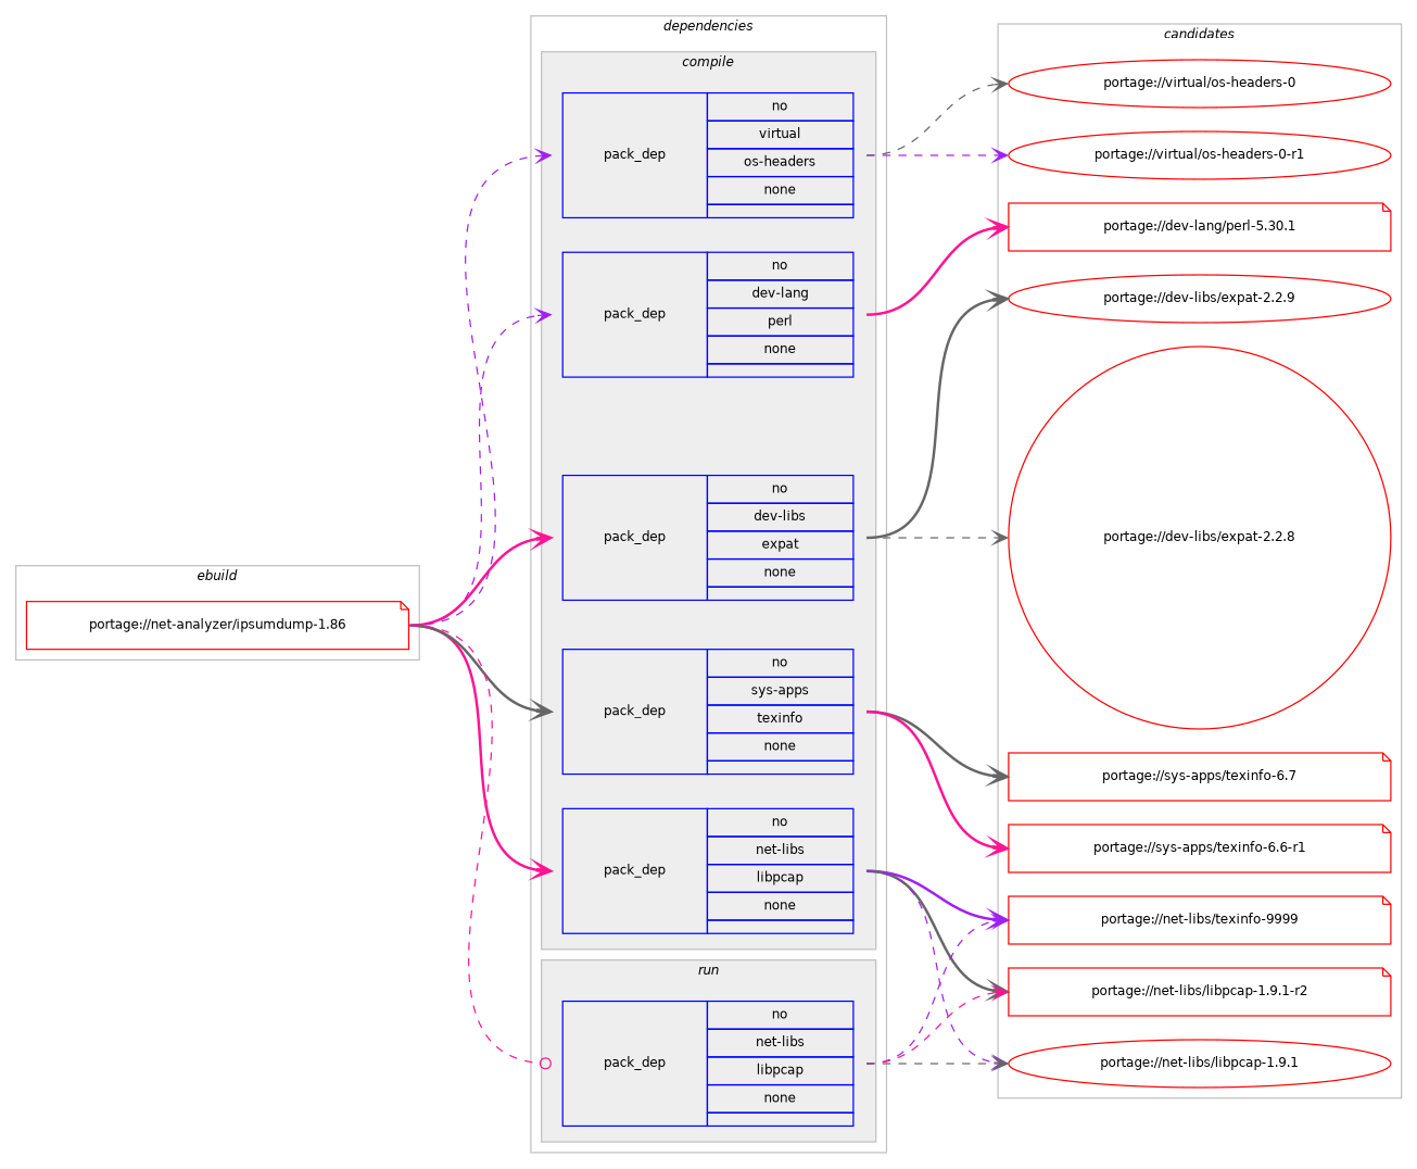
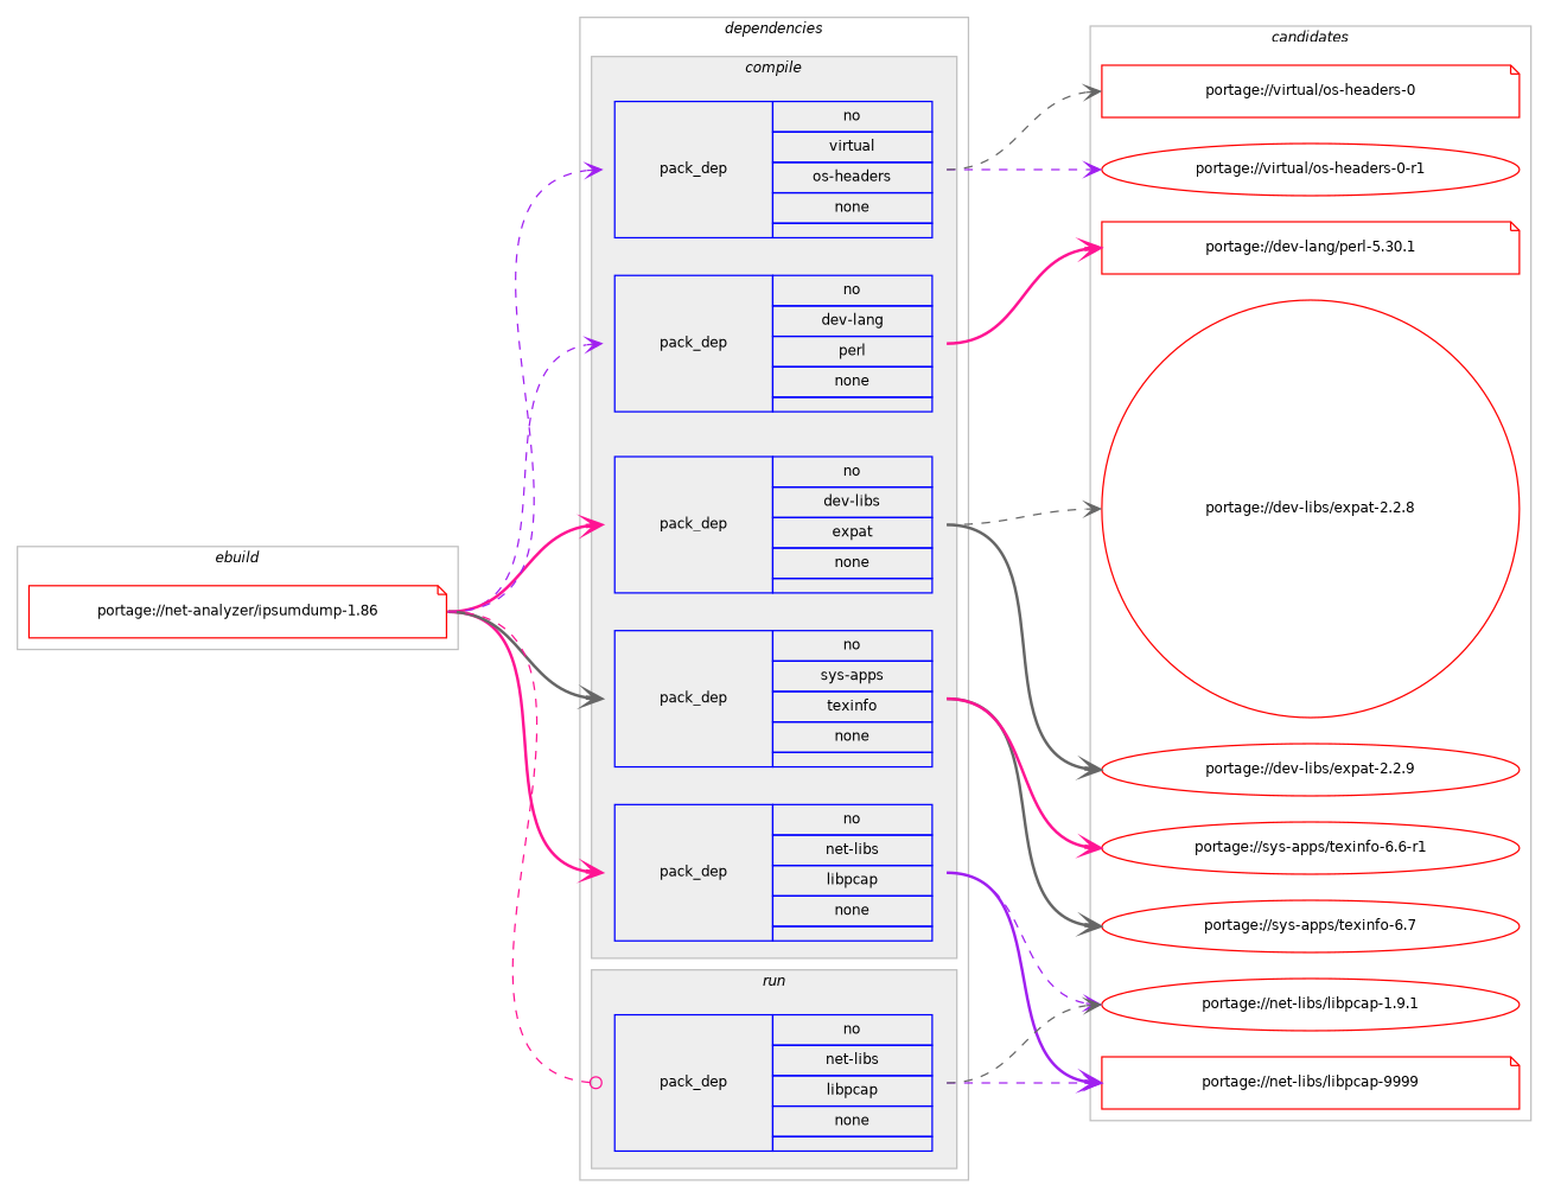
  digraph {
    compound=true
    concentrate=true
    fontname=Helvetica
    fontsize=10
    newrank=true
    rankdir=LR
    ranksep=1.5
    node [color=red fontname=Helvetica fontsize=10 shape=note]
    edge [arrowhead=vee color=gray40 headport=w style=dashed tailport=e weight=100]
    n1 [label="portage://net-analyzer/ipsumdump-1.86" width=4]
    n2 [color=blue label=<<TABLE BORDER="0" CELLBORDER="1" CELLSPACING="0" CELLPADDING="4" WIDTH="220"><TR><TD ROWSPAN="6" CELLPADDING="30">pack_dep</TD></TR><TR><TD WIDTH="110">no</TD></TR><TR><TD>dev-lang</TD></TR><TR><TD>perl</TD></TR><TR><TD>none</TD></TR><TR><TD></TD></TR></TABLE>> shape=none]
    n3 [color=blue label=<<TABLE BORDER="0" CELLBORDER="1" CELLSPACING="0" CELLPADDING="4" WIDTH="220"><TR><TD ROWSPAN="6" CELLPADDING="30">pack_dep</TD></TR><TR><TD WIDTH="110">no</TD></TR><TR><TD>dev-libs</TD></TR><TR><TD>expat</TD></TR><TR><TD>none</TD></TR><TR><TD></TD></TR></TABLE>> shape=none]
    n4 [color=blue label=<<TABLE BORDER="0" CELLBORDER="1" CELLSPACING="0" CELLPADDING="4" WIDTH="220"><TR><TD ROWSPAN="6" CELLPADDING="30">pack_dep</TD></TR><TR><TD WIDTH="110">no</TD></TR><TR><TD>net-libs</TD></TR><TR><TD>libpcap</TD></TR><TR><TD>none</TD></TR><TR><TD></TD></TR></TABLE>> shape=none]
    n5 [color=blue label=<<TABLE BORDER="0" CELLBORDER="1" CELLSPACING="0" CELLPADDING="4" WIDTH="220"><TR><TD ROWSPAN="6" CELLPADDING="30">pack_dep</TD></TR><TR><TD WIDTH="110">no</TD></TR><TR><TD>sys-apps</TD></TR><TR><TD>texinfo</TD></TR><TR><TD>none</TD></TR><TR><TD></TD></TR></TABLE>> shape=none]
    n6 [color=blue label=<<TABLE BORDER="0" CELLBORDER="1" CELLSPACING="0" CELLPADDING="4" WIDTH="220"><TR><TD ROWSPAN="6" CELLPADDING="30">pack_dep</TD></TR><TR><TD WIDTH="110">no</TD></TR><TR><TD>virtual</TD></TR><TR><TD>os-headers</TD></TR><TR><TD>none</TD></TR><TR><TD></TD></TR></TABLE>> shape=none]
    n7 [color=blue label=<<TABLE BORDER="0" CELLBORDER="1" CELLSPACING="0" CELLPADDING="4" WIDTH="220"><TR><TD ROWSPAN="6" CELLPADDING="30">pack_dep</TD></TR><TR><TD WIDTH="110">no</TD></TR><TR><TD>net-libs</TD></TR><TR><TD>libpcap</TD></TR><TR><TD>none</TD></TR><TR><TD></TD></TR></TABLE>> shape=none]
    n8 [label="portage://dev-lang/perl-5.30.1" width=4]
    n9 [label="portage://dev-libs/expat-2.2.9" shape=ellipse width=4]
    n10 [label="portage://dev-libs/expat-2.2.8" shape=circle width=4]
-   n11 [label="portage://net-libs/texinfo-9999" width=4]
-   n12 [label="portage://net-libs/libpcap-1.9.1-r2" width=4]
+   n11 [label="portage://net-libs/libpcap-9999" width=4]
    n13 [label="portage://net-libs/libpcap-1.9.1" shape=ellipse width=4]
-   n14 [label="portage://sys-apps/texinfo-6.7" width=4]
-   n15 [label="portage://sys-apps/texinfo-6.6-r1" width=4]
+   n14 [label="portage://sys-apps/texinfo-6.7" shape=ellipse width=4]
+   n15 [label="portage://sys-apps/texinfo-6.6-r1" shape=ellipse width=4]
    n16 [label="portage://virtual/os-headers-0-r1" shape=ellipse width=4]
-   n17 [label="portage://virtual/os-headers-0" shape=ellipse width=4]
+   n17 [label="portage://virtual/os-headers-0" width=4]
    subgraph cluster_1 {
      color=gray
      label=<<i>ebuild</i>>
      rank=same
      n1
    }
    subgraph cluster_2 {
      color=gray
      label=<<i>dependencies</i>>
      subgraph cluster_3 {
        color=gray
        fillcolor="#eeeeee"
        label=<<i>compile</i>>
        style=filled
        subgraph sub_4 {
          color=gray
          fillcolor="#eeeeee"
          label=<<i>compile</i>>
          style=filled
          n2
        }
        subgraph sub_5 {
          color=gray
          fillcolor="#eeeeee"
          label=<<i>compile</i>>
          style=filled
          n3
        }
        subgraph sub_6 {
          color=gray
          fillcolor="#eeeeee"
          label=<<i>compile</i>>
          style=filled
          n4
        }
        subgraph sub_7 {
          color=gray
          fillcolor="#eeeeee"
          label=<<i>compile</i>>
          style=filled
          n5
        }
        subgraph sub_8 {
          color=gray
          fillcolor="#eeeeee"
          label=<<i>compile</i>>
          style=filled
          n6
        }
      }
      subgraph cluster_9 {
        color=gray
        fillcolor="#eeeeee"
        label=<<i>compile and run</i>>
        style=filled
      }
      subgraph cluster_10 {
        color=gray
        fillcolor="#eeeeee"
        label=<<i>run</i>>
        style=filled
        subgraph sub_11 {
          color=gray
          fillcolor="#eeeeee"
          label=<<i>run</i>>
          style=filled
          n7
        }
      }
    }
    subgraph cluster_12 {
      color=gray
      label=<<i>candidates</i>>
      rank=same
      subgraph sub_13 {
        color=black
        label=<<i>candidates</i>>
        nodesep=1
        rank=same
        n8
      }
      subgraph sub_14 {
        color=black
        label=<<i>candidates</i>>
        nodesep=1
        rank=same
        n9
        n10
      }
      subgraph sub_15 {
        color=black
        label=<<i>candidates</i>>
        nodesep=1
        rank=same
        n11
-       n12
        n13
      }
      subgraph sub_16 {
        color=black
        label=<<i>candidates</i>>
        nodesep=1
        rank=same
        n14
        n15
      }
      subgraph sub_17 {
        color=black
        label=<<i>candidates</i>>
        nodesep=1
        rank=same
        n16
        n17
      }
      subgraph sub_18 {
        color=black
        label=<<i>candidates</i>>
        nodesep=1
        rank=same
        n11
-       n12
        n13
      }
    }
    n1 -> n2 [color=purple weight=20]
    n1 -> n3 [color=deeppink style=bold weight=20]
    n1 -> n4 [color=deeppink style=bold weight=20]
    n1 -> n5 [style=bold weight=20]
    n1 -> n6 [color=purple weight=20]
    n1 -> n7 [arrowhead=odot color=deeppink weight=20]
    n2 -> n8 [color=deeppink style=bold]
    n3 -> n9 [style=bold]
    n3 -> n10
    n4 -> n11 [color=purple style=bold]
-   n4 -> n12 [style=bold]
    n4 -> n13 [color=purple]
    n5 -> n14 [style=bold]
    n5 -> n15 [color=deeppink style=bold]
    n6 -> n16 [color=purple]
    n6 -> n17
    n7 -> n11 [color=purple]
-   n7 -> n12 [color=deeppink]
    n7 -> n13
  }
